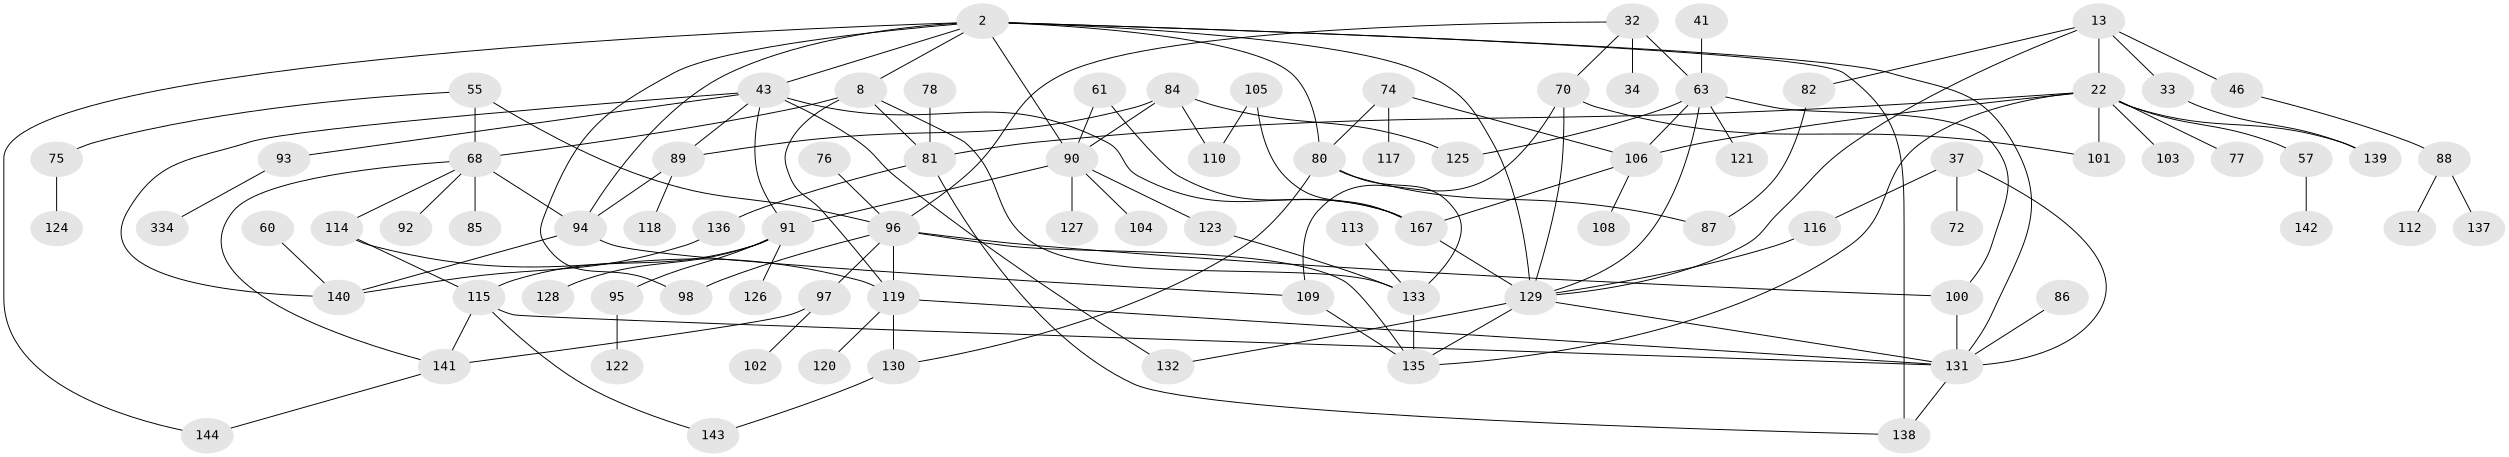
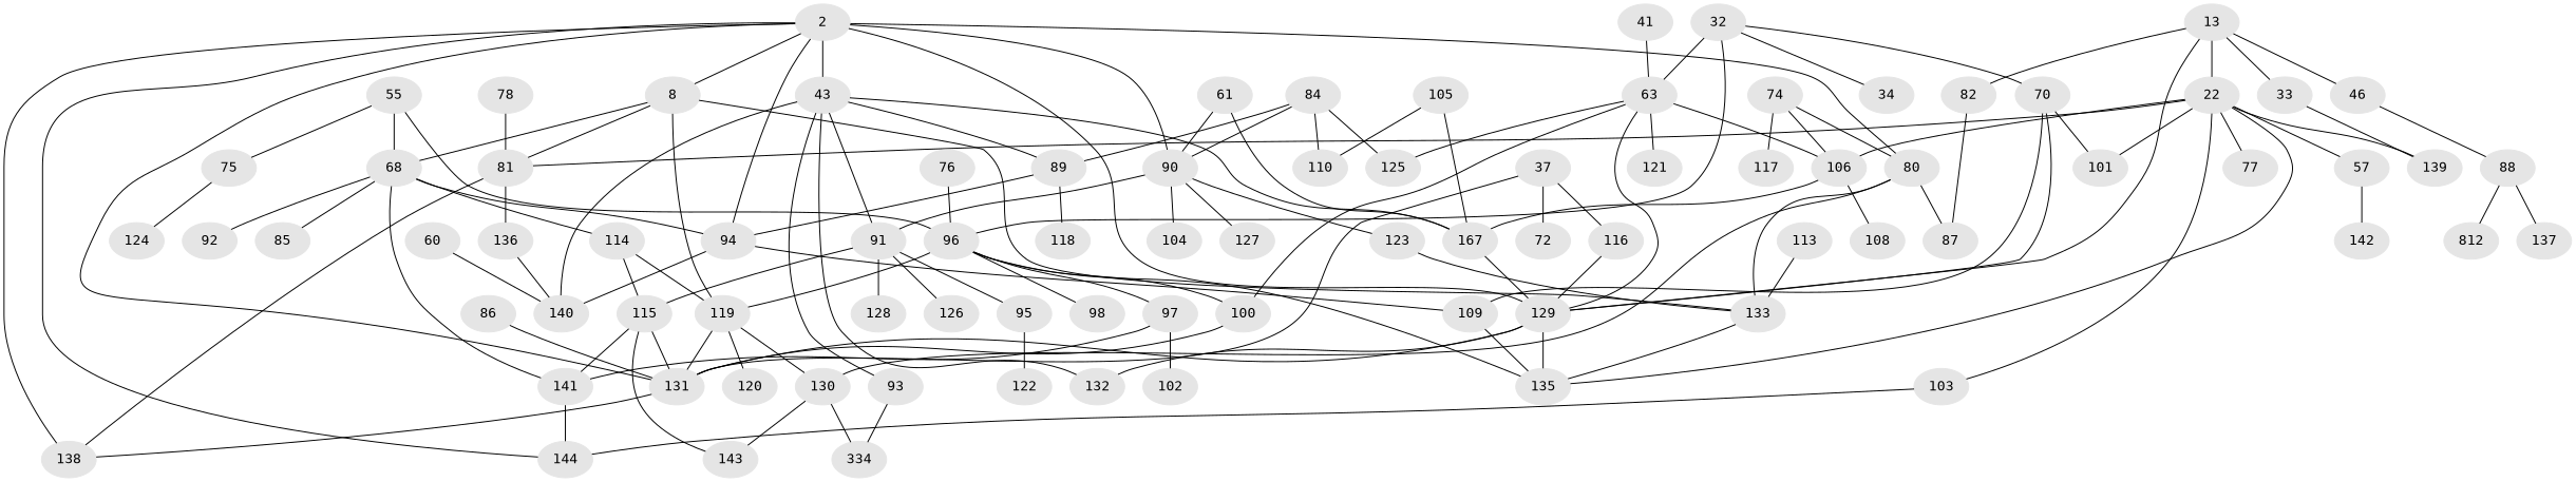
  graph {
    fontname="DejaVu Sans Mono"
    node [color=gray90 fontname="DejaVu Sans Mono" style=filled]
    edge [fontname="DejaVu Sans Mono"]
    2 [super="+1"]
    8
    43 [super="+5"]
    80 [super="+66"]
    90 [super="+20"]
    94 [super="+52"]
    98
    129 [super="+31+67"]
    131 [super="+49+99"]
    138 [super="+73"]
    144 [super="+59"]
    68 [super="+45+51"]
    81 [super="+69"]
    119 [super="+48+111"]
    133 [super="+17+16"]
    140 [super="+62"]
    89
    91 [super="+38+42"]
    93
    n20 [label=167 super="+65+79"]
    132
    87
    130
    104
    123
    127
    109
    135
    85
    92
    114
    141
    136
    120
    22 [super="+21"]
    57 [super="+54"]
    77
    101
    103
    106 [super="+50"]
    139
    13
    33
    46 [super="+36"]
    82
    88
    142
    108
    32 [super="+19"]
    34
    63 [super="+4"]
    70
    96 [super="+23+28"]
    60
    100 [super="+10"]
    121
    125
    97
    37 [super="+35"]
    72
    116 [super="+58"]
    41
    118
    128
    95
    115 [super="+83"]
    126
    n68 [label=334]
-   112
+   112 [label=812]
    137
    55
    75
    124
    n74 [label=61]
    74
    117
    113
    76
    78
    143
    84 [super="+44"]
    110
    86
    122
    102
    105
    2 -- 8
    2 -- 43 [weight=2]
    2 -- 80
    2 -- 90 [weight=2]
    2 -- 94
-   2 -- 98
    2 -- 129 [weight=2]
    2 -- 131
    2 -- 138 [weight=2]
    2 -- 144
    8 -- 68
    8 -- 81
    8 -- 119
    8 -- 133
    43 -- 140
    43 -- 89
    43 -- 91
    43 -- 93
    43 -- n20
    43 -- 132
    80 -- 133
    80 -- 87
    80 -- 130
    90 -- 91
    90 -- 104 [weight=2]
    90 -- 123
    90 -- 127
    94 -- 140
    94 -- 109
    129 -- 131
    129 -- 132
    129 -- 135
    131 -- 138
    68 -- 94 [weight=2]
    68 -- 85
    68 -- 92
    68 -- 114
    68 -- 141
    81 -- 138
    81 -- 136
    119 -- 131 [weight=2]
    119 -- 130
    119 -- 120
    133 -- 135
    89 -- 94
    89 -- 118
    91 -- 128
    91 -- 95
    91 -- 115
    91 -- 126
    93 -- n68
    n20 -- 129 [weight=2]
+   130 -- n68
    130 -- 143
    123 -- 133
    109 -- 135
    114 -- 119
    114 -- 115
    141 -- 144
    136 -- 140
    22 -- 81 [weight=2]
    22 -- 135
    22 -- 57
    22 -- 77
    22 -- 101
    22 -- 103
    22 -- 106
    22 -- 139
    57 -- 142
+   103 -- 144
    106 -- n20
    106 -- 108
    13 -- 129 [weight=2]
    13 -- 22
    13 -- 33
    13 -- 46 [weight=2]
    13 -- 82
    33 -- 139
    46 -- 88
    82 -- 87
    88 -- 112
    88 -- 137
    32 -- 34
    32 -- 63 [weight=2]
    32 -- 70
    32 -- 96
    63 -- 129
    63 -- 106
    63 -- 100
    63 -- 121
    63 -- 125
    70 -- 129
    70 -- 109
    70 -- 101
    96 -- 98
    96 -- 119 [weight=2]
    96 -- 135
    96 -- 100
    96 -- 97
    60 -- 140
    100 -- 131
    97 -- 141
    97 -- 102
    37 -- 131
    37 -- 72
    37 -- 116 [weight=2]
    116 -- 129
    41 -- 63
    95 -- 122
    115 -- 131 [weight=2]
    115 -- 141
    115 -- 143
    55 -- 68
    55 -- 96
    55 -- 75
    75 -- 124
    n74 -- 90
    n74 -- n20
    74 -- 80
    74 -- 106
    74 -- 117
    113 -- 133
    76 -- 96
    78 -- 81
    84 -- 90
    84 -- 89
    84 -- 125
    84 -- 110
    86 -- 131
    105 -- n20
    105 -- 110
  }
